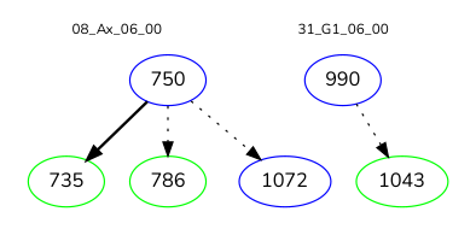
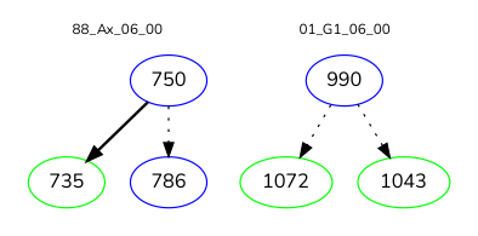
  digraph {
    fontname=Nunito
    node [color=green fontname=Nunito]
    edge [color=black fontname=Nunito style=dotted]
    n1 [color=blue label=750]
    n2 [label=735]
-   n3 [label=786]
+   n3 [color=blue label=786]
    n4 [color=blue label=990]
-   n5 [color=blue label=1072]
+   n5 [label=1072]
    n6 [label=1043]
    subgraph cluster_1 {
      color=white
      fontsize=10
-     label="08_Ax_06_00"
+     label="88_Ax_06_00"
      n1
      n2
      n3
    }
    subgraph cluster_2 {
      color=white
      fontsize=10
-     label="31_G1_06_00"
+     label="01_G1_06_00"
      n4
      n5
      n6
    }
    n1 -> n2 [style=bold]
    n1 -> n3
-   n1 -> n5
+   n4 -> n5
    n4 -> n6
  }
